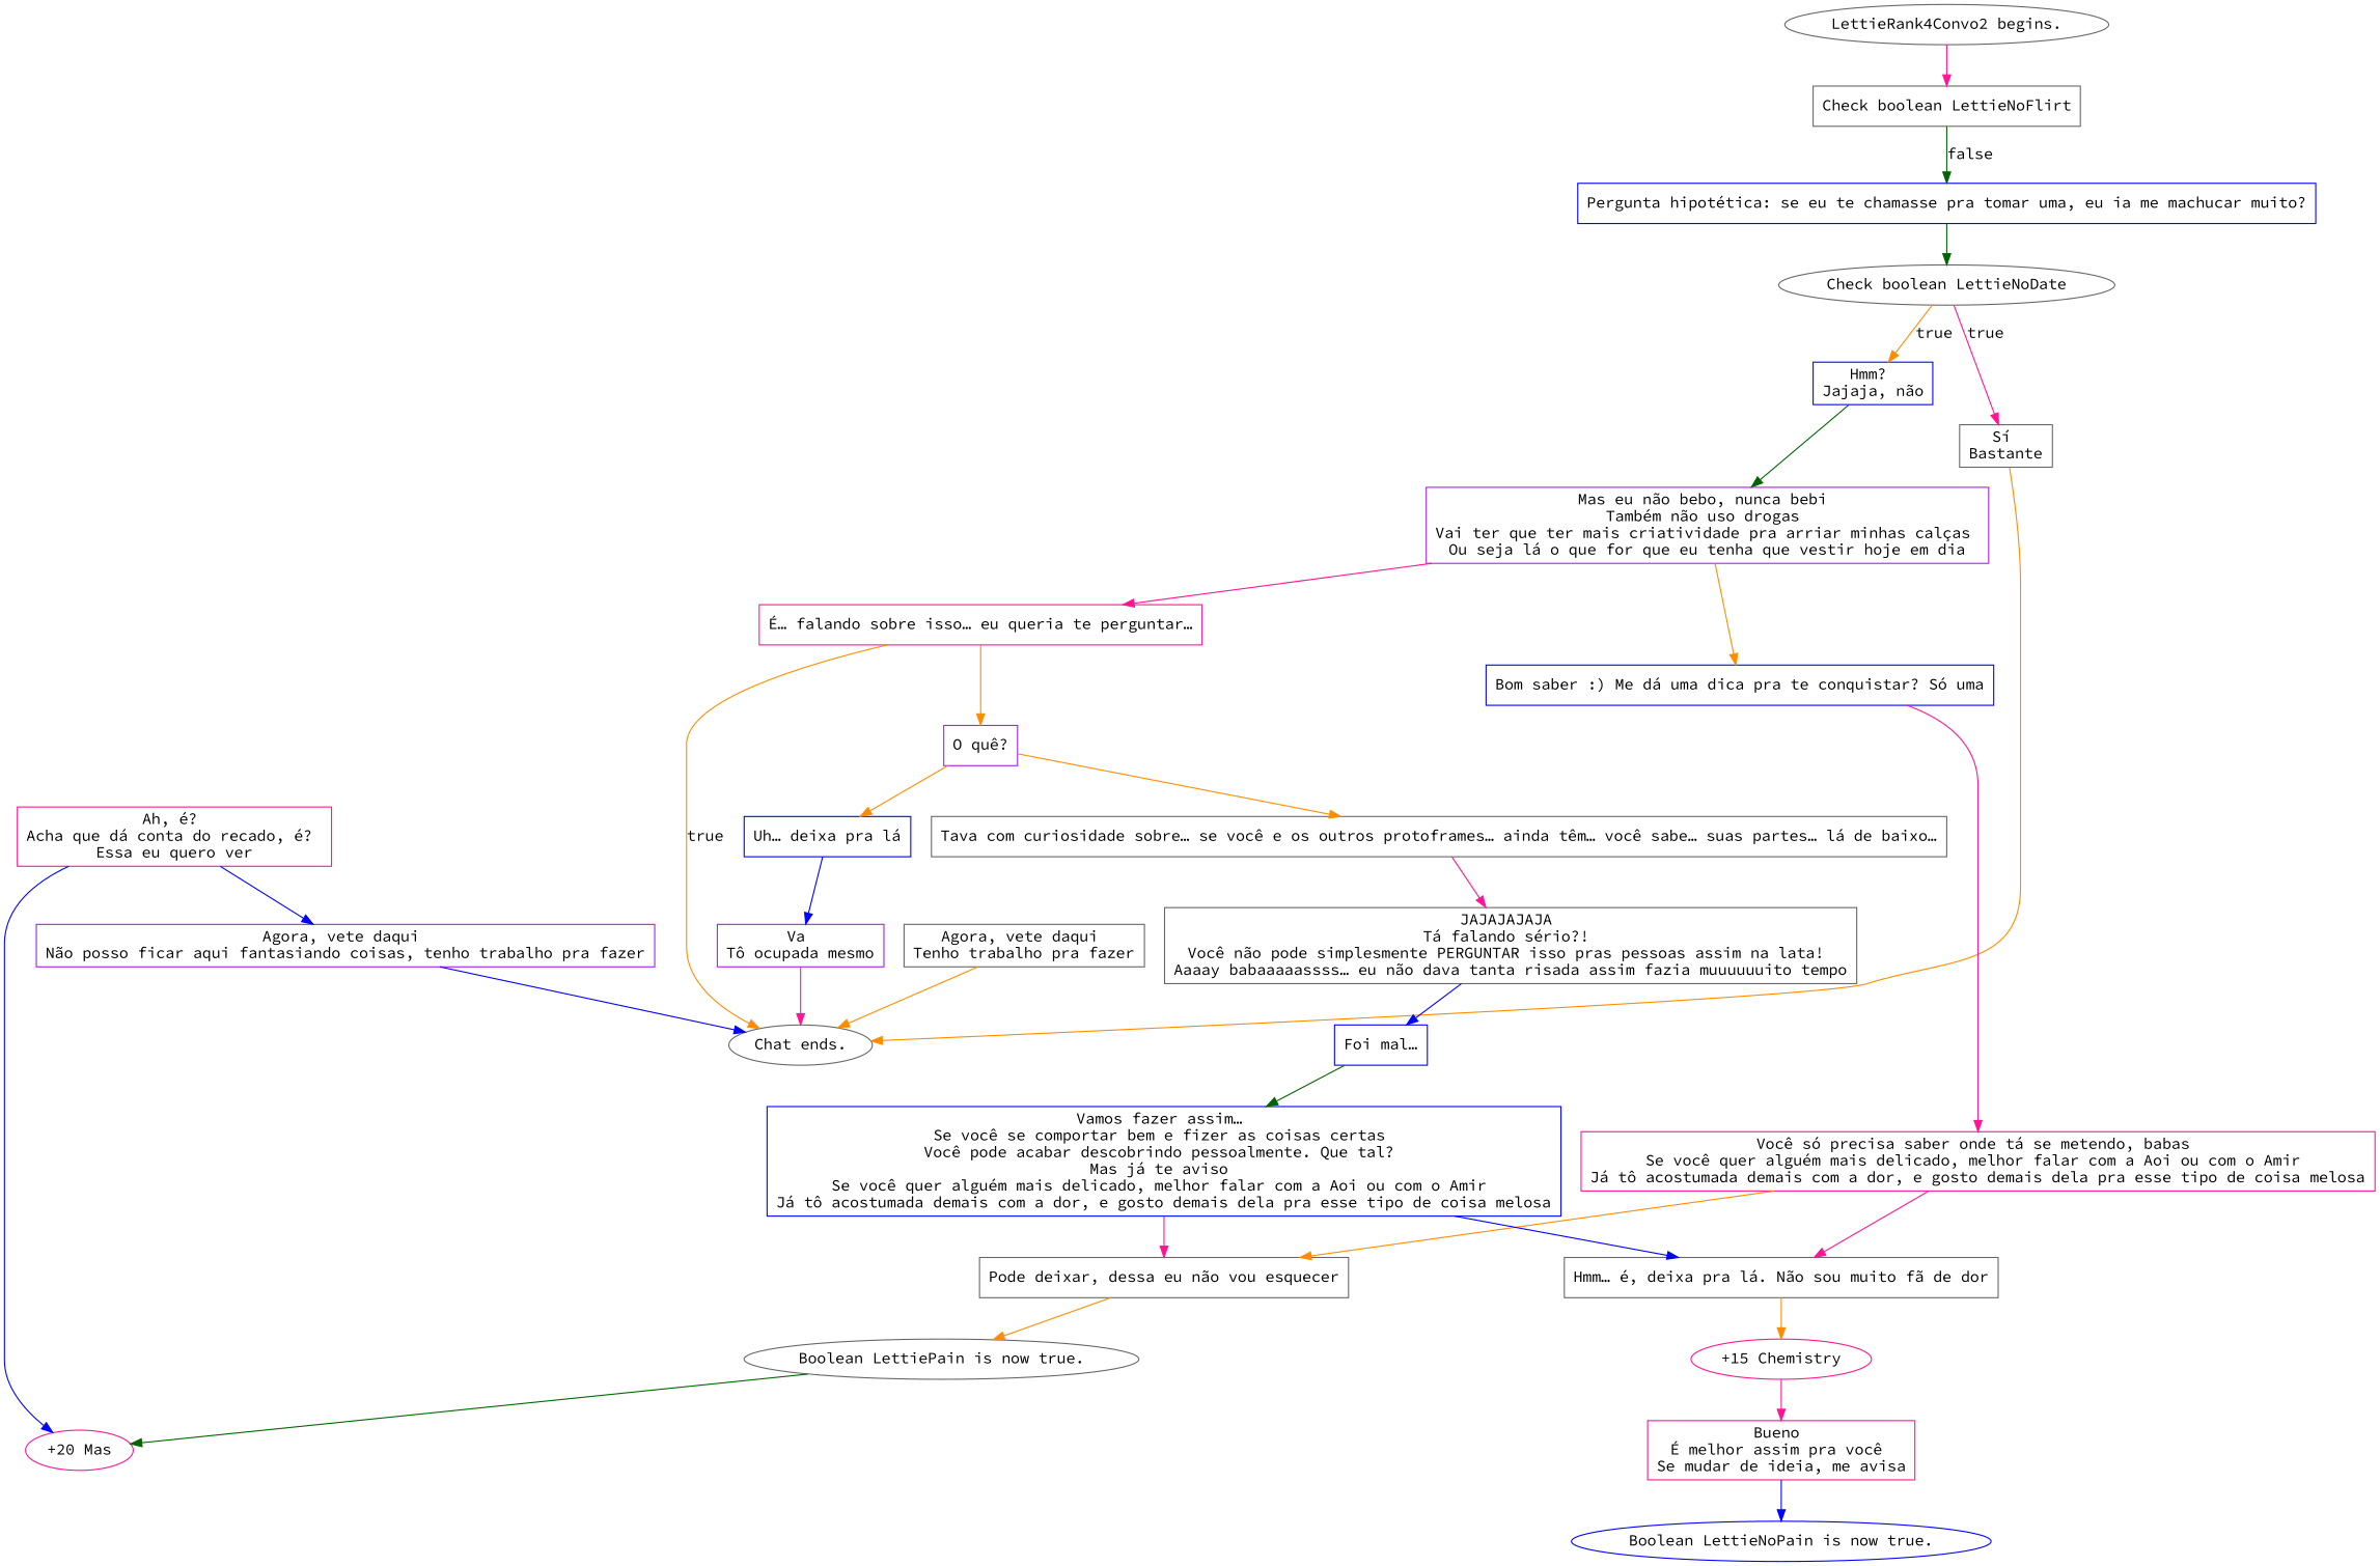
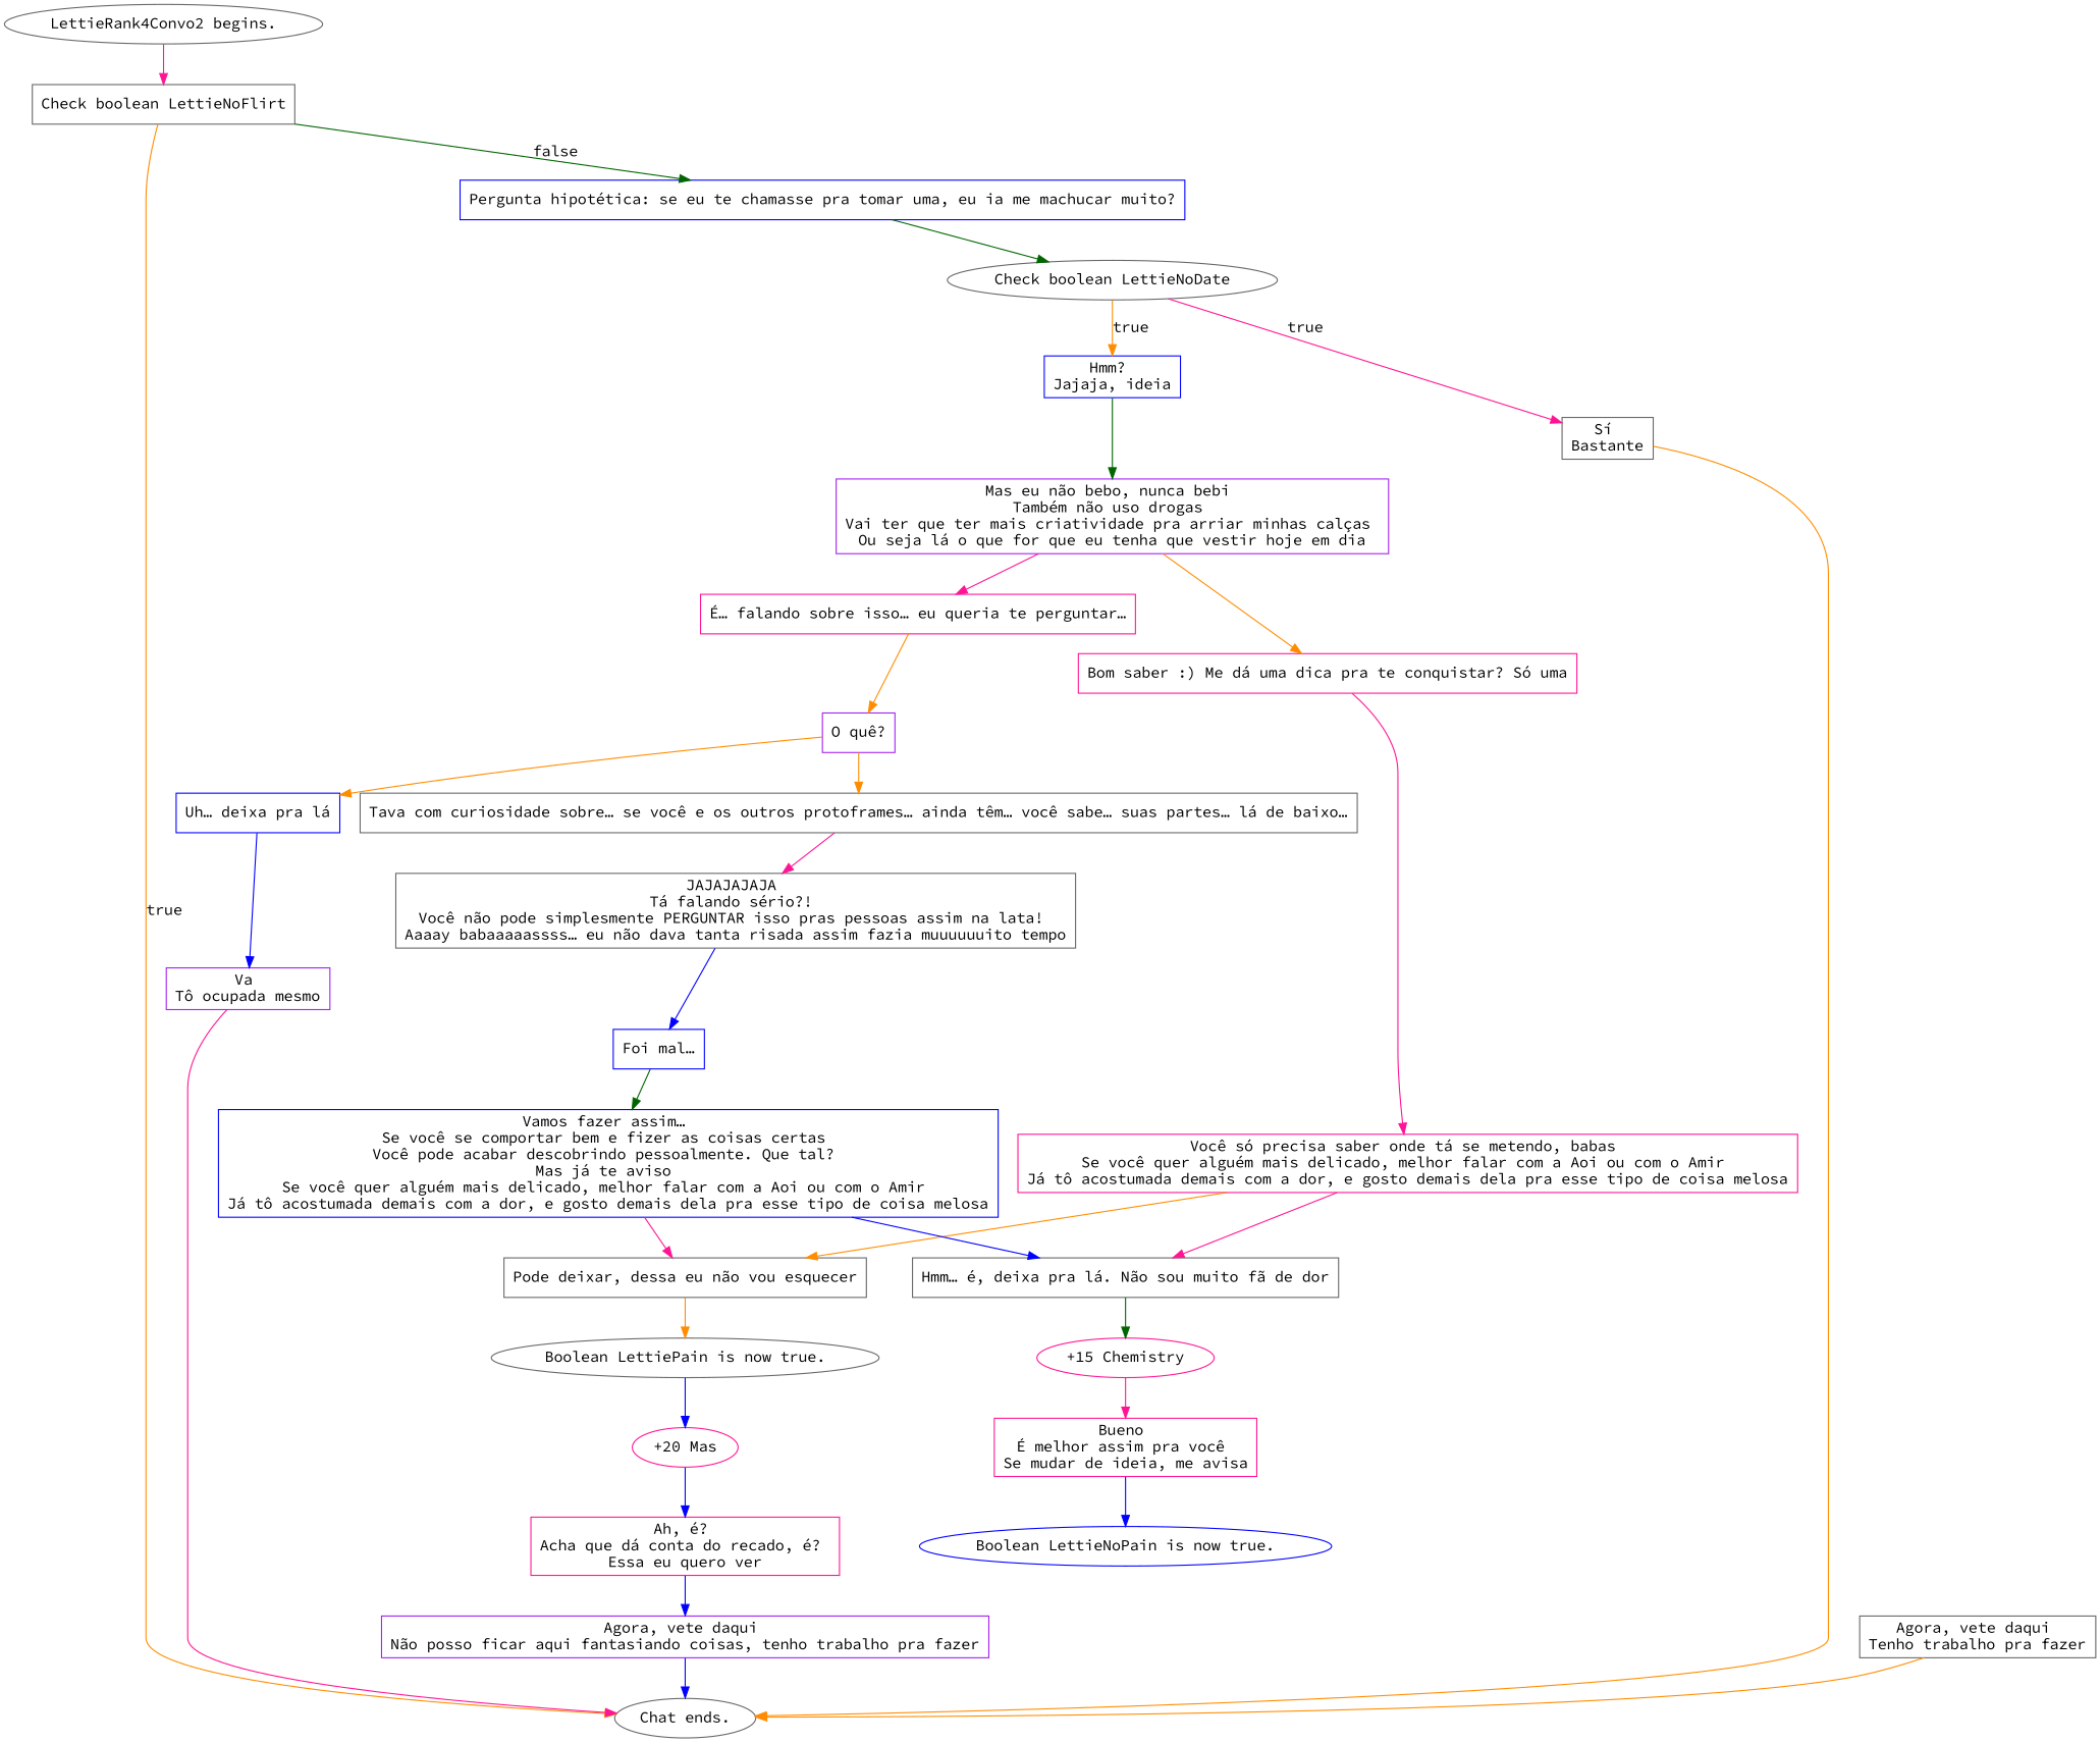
  digraph {
    fontname="Source Code Pro"
    node [color=gray40 fontname="Source Code Pro" shape=box]
    edge [color=darkorange fontname="Source Code Pro"]
    n1 [label="LettieRank4Convo2 begins." shape=""]
    n2 [label="Check boolean LettieNoFlirt"]
    "Chat ends." [shape=""]
    n4 [color=blue label="Pergunta hipotética: se eu te chamasse pra tomar uma, eu ia me machucar muito?"]
    n5 [label="Check boolean LettieNoDate" shape=""]
    n6 [label="Sí \nBastante"]
-   n7 [color=blue label="Hmm? \nJajaja, não"]
+   n7 [color=blue label="Hmm? \nJajaja, ideia"]
    n8 [color=purple label="Mas eu não bebo, nunca bebi \nTambém não uso drogas \nVai ter que ter mais criatividade pra arriar minhas calças \nOu seja lá o que for que eu tenha que vestir hoje em dia"]
-   n9 [color=blue label="Bom saber :) Me dá uma dica pra te conquistar? Só uma"]
+   n9 [color=deeppink label="Bom saber :) Me dá uma dica pra te conquistar? Só uma"]
    n10 [color=deeppink label="É… falando sobre isso… eu queria te perguntar…"]
    n11 [color=deeppink label="Você só precisa saber onde tá se metendo, babas \nSe você quer alguém mais delicado, melhor falar com a Aoi ou com o Amir \nJá tô acostumada demais com a dor, e gosto demais dela pra esse tipo de coisa melosa"]
    n12 [color=purple label="O quê?"]
    n13 [label="Pode deixar, dessa eu não vou esquecer"]
    n14 [label="Hmm… é, deixa pra lá. Não sou muito fã de dor"]
    n15 [label="Tava com curiosidade sobre… se você e os outros protoframes… ainda têm… você sabe… suas partes… lá de baixo…"]
    n16 [color=blue label="Uh… deixa pra lá"]
    n17 [label="Boolean LettiePain is now true." shape=""]
    n18 [color=deeppink label="+15 Chemistry" shape=""]
    n19 [label="JAJAJAJAJA \nTá falando sério?! \nVocê não pode simplesmente PERGUNTAR isso pras pessoas assim na lata! \nAaaay babaaaaassss… eu não dava tanta risada assim fazia muuuuuuito tempo"]
    n20 [color=purple label="Va \nTô ocupada mesmo"]
    n21 [color=deeppink label="+20 Mas" shape=""]
    n22 [color=deeppink label="Bueno \nÉ melhor assim pra você \nSe mudar de ideia, me avisa"]
    n23 [color=blue label="Foi mal…"]
    n24 [color=deeppink label="Ah, é? \nAcha que dá conta do recado, é? \nEssa eu quero ver"]
    n25 [color=blue label="Boolean LettieNoPain is now true." shape=""]
    n26 [color=blue label="Vamos fazer assim… \nSe você se comportar bem e fizer as coisas certas \nVocê pode acabar descobrindo pessoalmente. Que tal? \nMas já te aviso \nSe você quer alguém mais delicado, melhor falar com a Aoi ou com o Amir \nJá tô acostumada demais com a dor, e gosto demais dela pra esse tipo de coisa melosa"]
    n27 [color=purple label="Agora, vete daqui \nNão posso ficar aqui fantasiando coisas, tenho trabalho pra fazer"]
    n28 [label="Agora, vete daqui \nTenho trabalho pra fazer"]
    n1 -> n2 [color=deeppink]
-   n10 -> "Chat ends." [label=true]
+   n2 -> "Chat ends." [label=true]
    n2 -> n4 [color=darkgreen label=false]
    n4 -> n5 [color=darkgreen]
    n5 -> n6 [color=deeppink label=true]
    n5 -> n7 [label=true]
    n6 -> "Chat ends."
    n7 -> n8 [color=darkgreen]
    n8 -> n9
    n8 -> n10 [color=deeppink]
    n9 -> n11 [color=deeppink]
    n10 -> n12
    n11 -> n13
    n11 -> n14 [color=deeppink]
    n12 -> n15
    n12 -> n16
    n13 -> n17
-   n14 -> n18
+   n14 -> n18 [color=darkgreen]
    n15 -> n19 [color=deeppink]
    n16 -> n20 [color=blue]
-   n17 -> n21 [color=darkgreen]
+   n17 -> n21 [color=blue]
    n18 -> n22 [color=deeppink]
    n19 -> n23 [color=blue]
    n20 -> "Chat ends." [color=deeppink]
-   n24 -> n21 [color=blue]
+   n21 -> n24 [color=blue]
    n22 -> n25 [color=blue]
    n23 -> n26 [color=darkgreen]
    n24 -> n27 [color=blue]
    n26 -> n13 [color=deeppink]
    n26 -> n14 [color=blue]
    n27 -> "Chat ends." [color=blue]
    n28 -> "Chat ends."
  }
